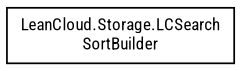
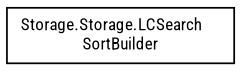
  digraph {
    rankdir=LR
    fontname="Roboto Condensed"
-   n1 [color=black fillcolor=white fontname="Roboto Condensed" fontsize=10 height=0.2 label="LeanCloud.Storage.LCSearch\lSortBuilder" shape=record style=filled width=0.4]
+   n1 [color=black fillcolor=white fontname="Roboto Condensed" fontsize=10 height=0.2 label="Storage.Storage.LCSearch\lSortBuilder" shape=record style=filled width=0.4]
  }
